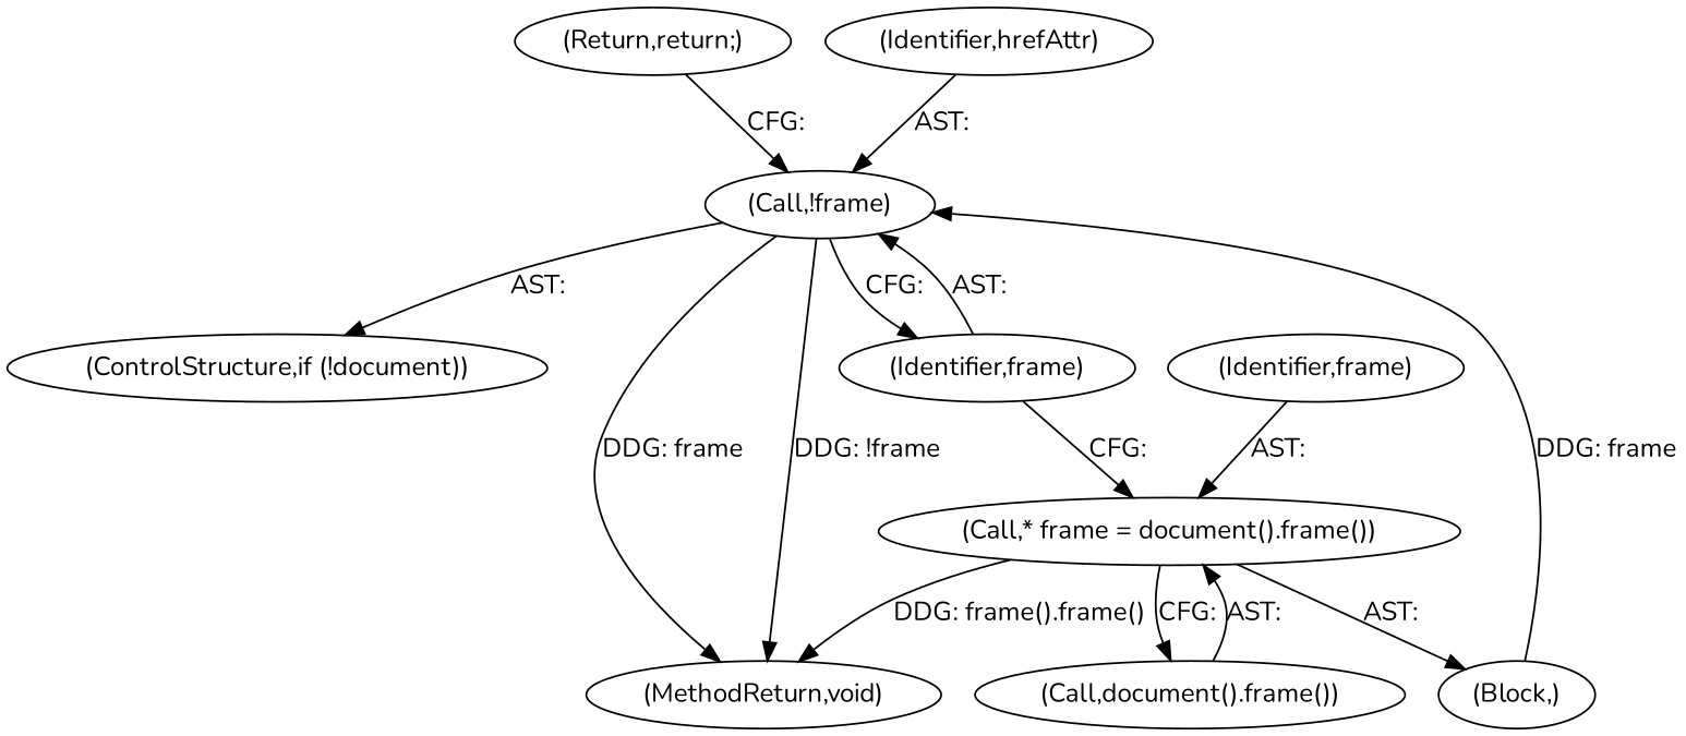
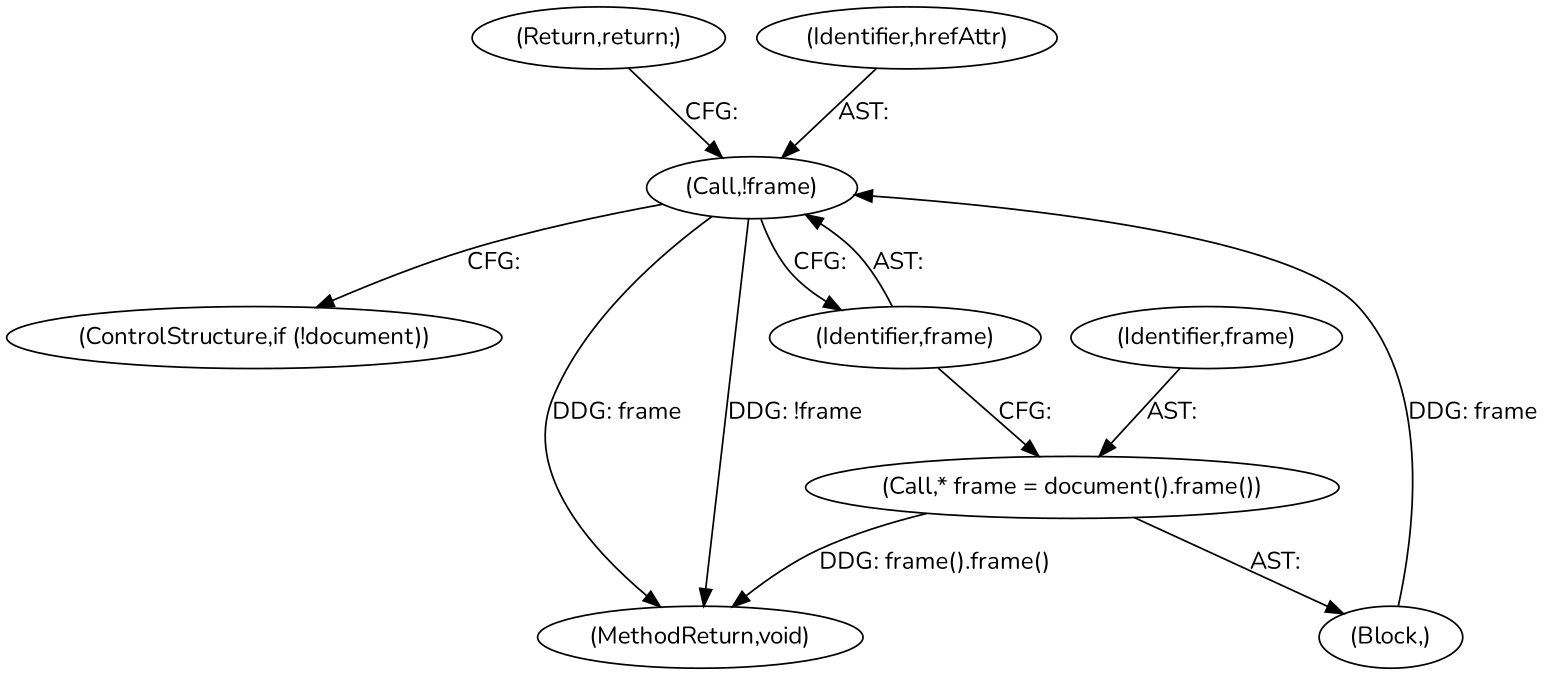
  digraph {
    fontname=Nunito
    node [fontname=Nunito]
    edge [fontname=Nunito]
    n1 [label="(Call,!frame)"]
    n2 [label="(ControlStructure,if (!document))"]
    n3 [label="(Identifier,frame)"]
    n4 [label="(MethodReturn,void)"]
    n5 [label="(Call,* frame = document().frame())"]
    n6 [label="(Block,)"]
-   n7 [label="(Call,document().frame())"]
    n8 [label="(Return,return;)"]
    n9 [label="(Identifier,frame)"]
    n10 [label="(Identifier,hrefAttr)"]
-   n1 -> n2 [label="AST: "]
+   n1 -> n2 [label="CFG: "]
    n1 -> n3 [label="CFG: "]
    n1 -> n4 [label="DDG: frame"]
    n1 -> n4 [label="DDG: !frame"]
    n3 -> n1 [label="AST: "]
    n3 -> n5 [label="CFG: "]
    n5 -> n4 [label="DDG: frame().frame()"]
    n5 -> n6 [label="AST: "]
-   n5 -> n7 [label="CFG: "]
    n6 -> n1 [label="DDG: frame"]
-   n7 -> n5 [label="AST: "]
    n8 -> n1 [label="CFG: "]
    n9 -> n5 [label="AST: "]
    n10 -> n1 [label="AST: "]
  }
